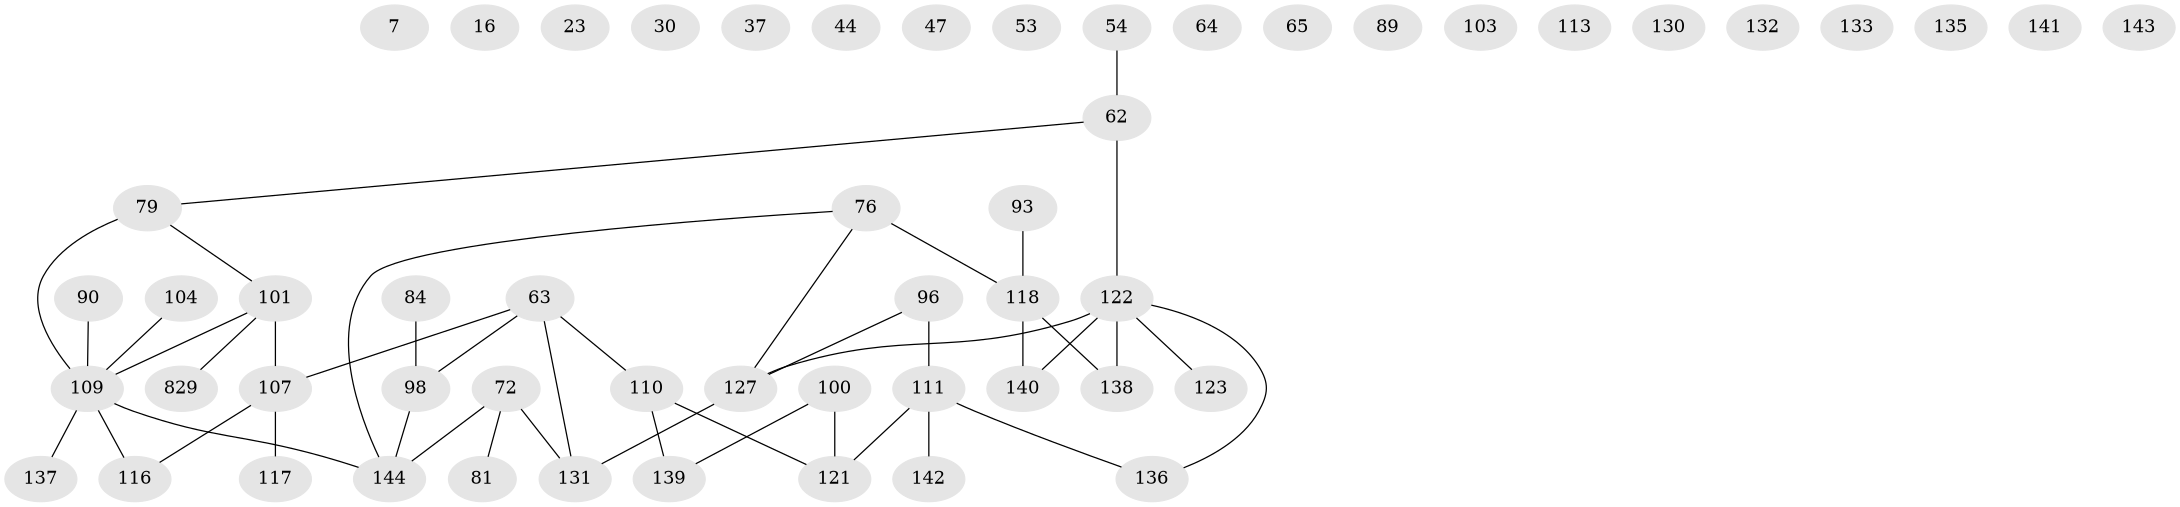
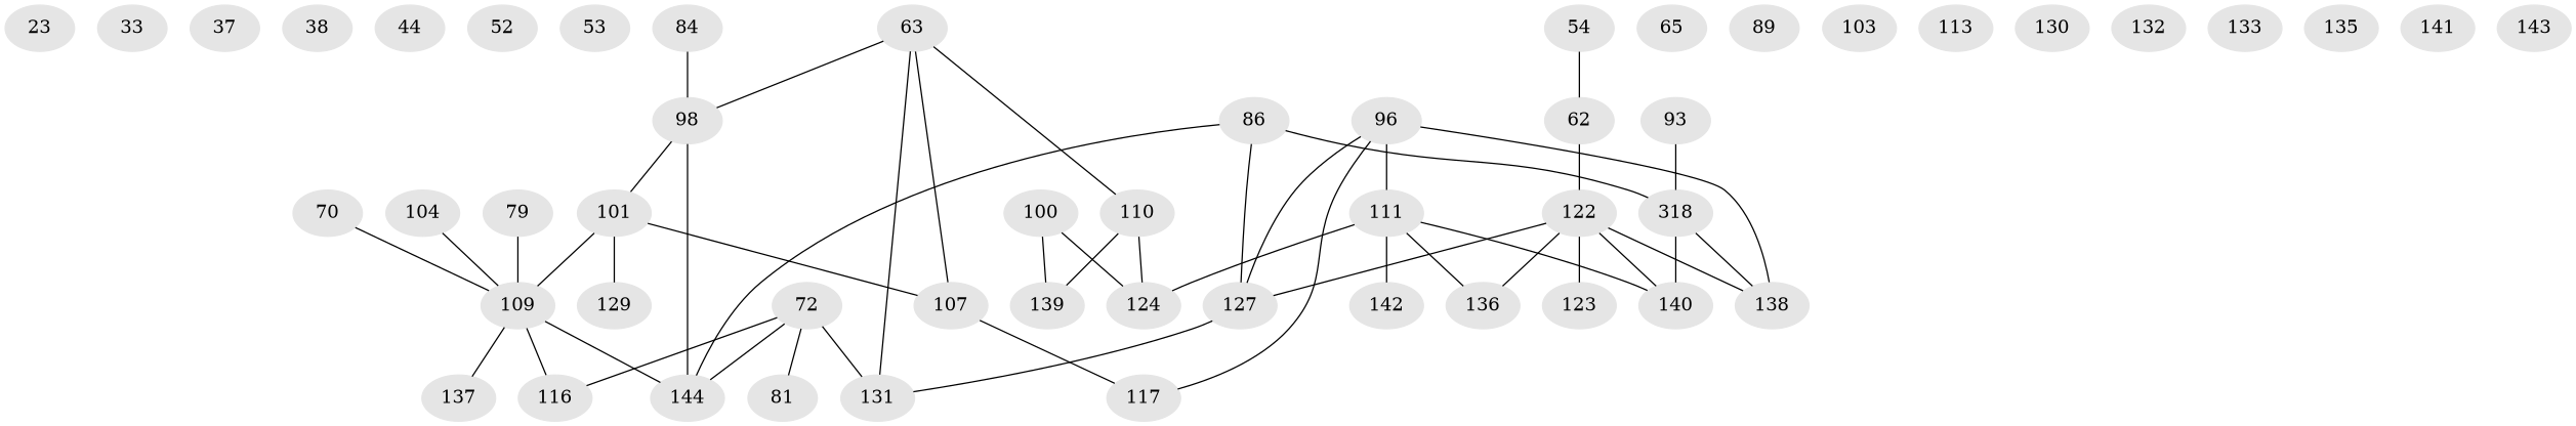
  graph {
    node [color=gray90 style=filled]
-   7
-   16
    23
-   30
+   30 [label=33]
    37
+   38 [super="+10"]
    44
-   47
+   52
    53
    62 [super="+28"]
    79 [super="+45+51"]
    122 [super="+29"]
    54
    109 [super="+68+49"]
    127 [super="+59+125+91"]
    138 [super="+82+20"]
    136 [super="+106"]
    140
    123 [super="+2+3+9+120"]
    63 [super="+36+34"]
    98 [super="+71+80"]
    107 [super="+74"]
    110
    131 [super="+128+57"]
    144 [super="+85+134+126+92+94+119"]
    101 [super="+95"]
    117 [super="+115"]
-   121 [super="+40+75+88+97+112"]
+   121 [super="+40+75+88+97+112" label=124]
    139 [super="+69"]
-   64
    65
    72 [super="+11+60"]
    81
    116
-   76 [super="+19+56"]
-   118 [super="+33"]
+   76 [super="+19+56" label=86]
+   118 [super="+33" label=318]
    137 [super="+50"]
    84 [super="+78"]
    89
-   90
+   90 [label=70]
    93
    96 [super="+73"]
    111 [super="+26+31+70"]
    142
-   129 [super="+22+27" label=829]
+   129 [super="+22+27"]
    100
    103
    104
    113
    130
    132
    133
    135 [super="+77"]
    141
    143
-   62 -- 79
    62 -- 122 [weight=2]
    79 -- 109 [weight=3]
    122 -- 127
    122 -- 138 [weight=2]
    122 -- 136
    122 -- 140
    122 -- 123
    54 -- 62
    109 -- 144
    109 -- 116 [weight=2]
    109 -- 137
    127 -- 131
    63 -- 98
    63 -- 107
    63 -- 110
    63 -- 131
    98 -- 144 [weight=2]
-   79 -- 101 [weight=2]
+   98 -- 101 [weight=2]
    107 -- 117
    110 -- 121
    110 -- 139 [weight=2]
    101 -- 109 [weight=2]
    101 -- 107 [weight=2]
    101 -- 129
    72 -- 131 [weight=2]
    72 -- 144
    72 -- 81
-   107 -- 116
+   72 -- 116
    76 -- 127
    76 -- 144
    76 -- 118 [weight=2]
    118 -- 138
    118 -- 140
    84 -- 98
    90 -- 109
    93 -- 118
    96 -- 127
+   96 -- 138
+   96 -- 117
    96 -- 111 [weight=2]
    111 -- 136
+   111 -- 140
    111 -- 121 [weight=2]
    111 -- 142
    100 -- 121
    100 -- 139
    104 -- 109
  }
